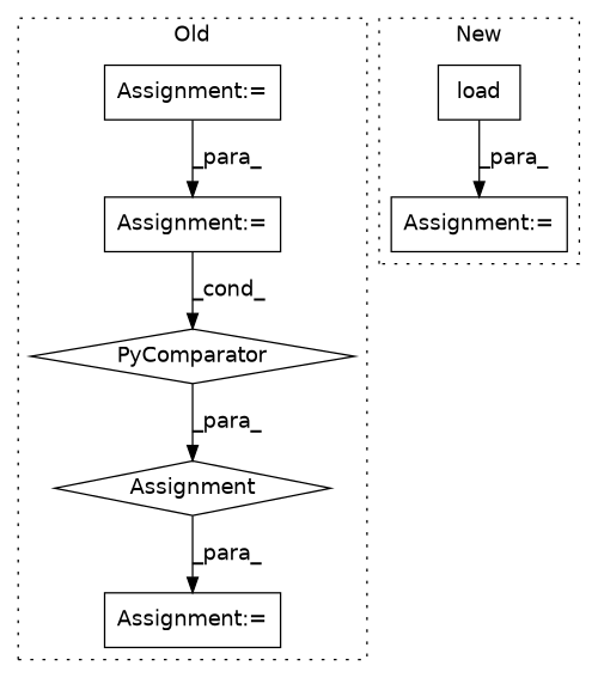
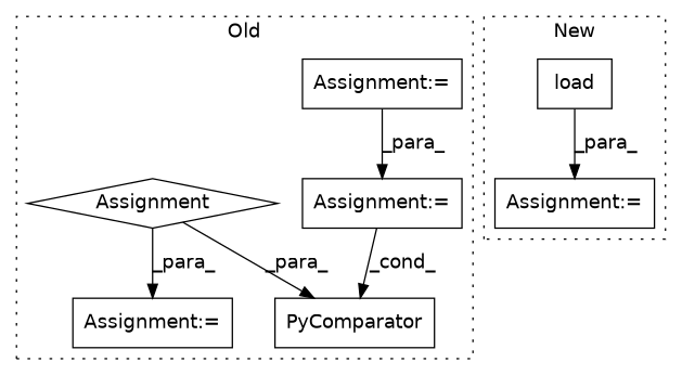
  digraph {
    fontname="DejaVu Sans"
    node [a=7 fontname="DejaVu Sans" l=21 s=2317 shape=box]
    edge [fontname="DejaVu Sans"]
-   n1 [a=113 label=PyComparator shape=diamond]
+   n1 [a=113 label=PyComparator]
    n2 [l=1 label="Assignment:=" s=2176]
    n3 [a=109 l=100 label=Assignment s=2246 shape=diamond]
    n4 [l="53,2" label="Assignment:=" s="2363,2435"]
    n5 [label="Assignment:="]
    n6 [a=32 l="5,1" label=load s="3206,3236"]
    n7 [l=1 label="Assignment:=" s=3205]
    subgraph cluster_1 {
      label=Old
      style=dotted
      n1
      n2
      n3
      n4
      n5
    }
    subgraph cluster_2 {
      label=New
      style=dotted
      n6
      n7
    }
-   n1 -> n3 [label=_para_]
+   n3 -> n1 [label=_para_]
    n2 -> n5 [label=_para_]
    n3 -> n4 [label=_para_]
    n5 -> n1 [label=_cond_]
    n6 -> n7 [label=_para_]
  }
